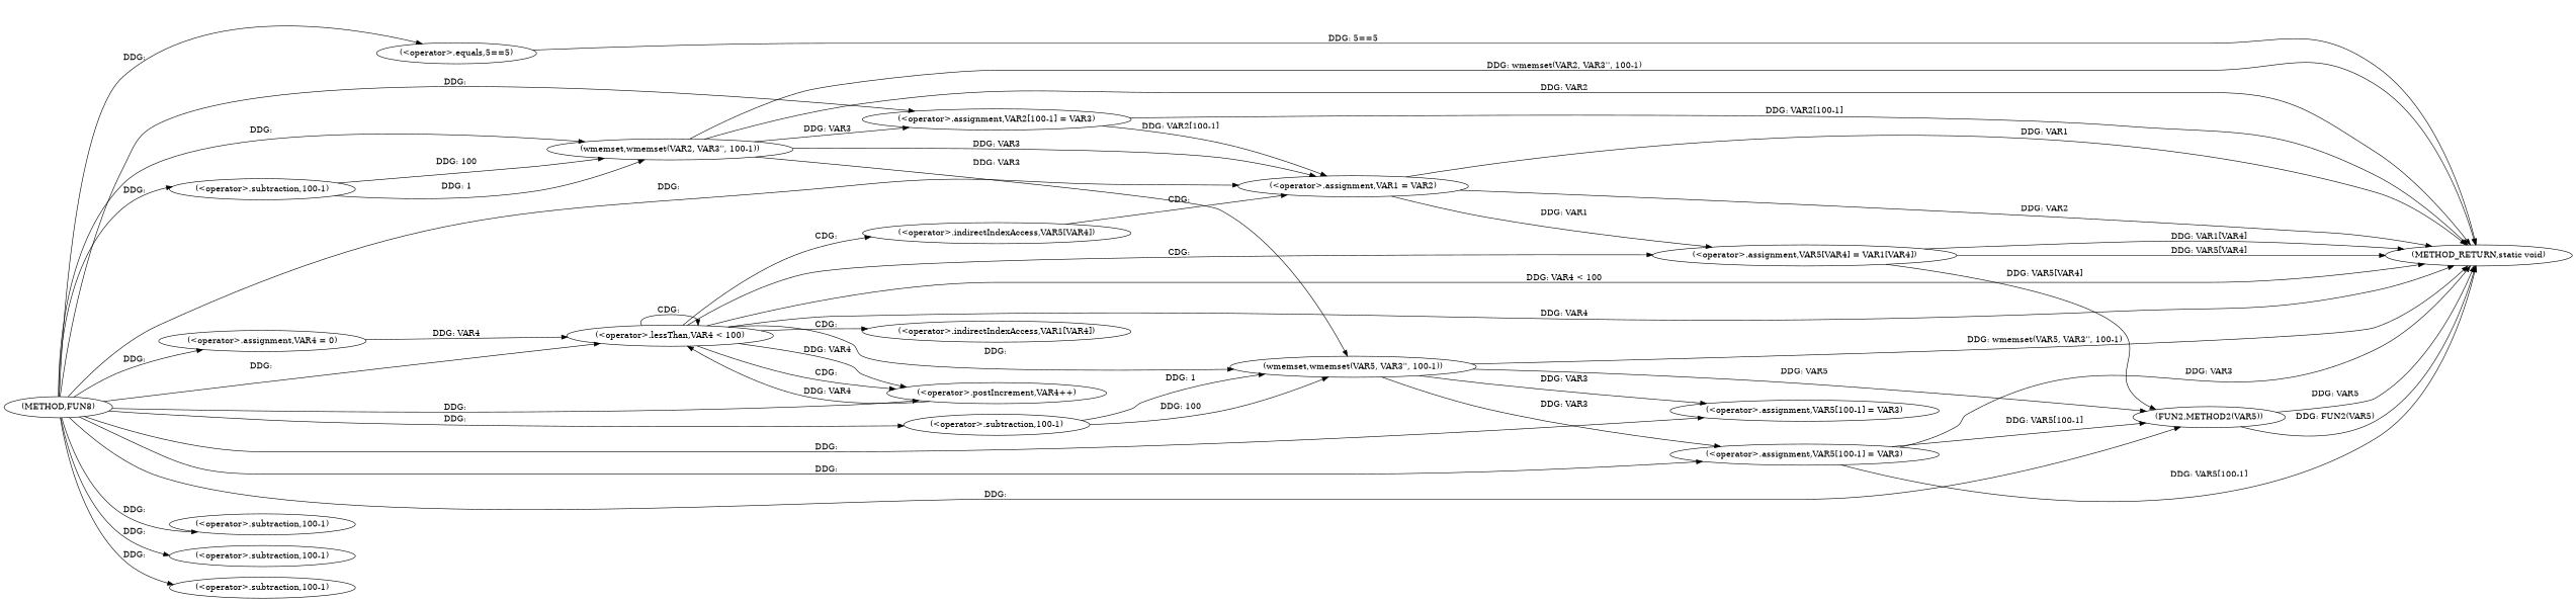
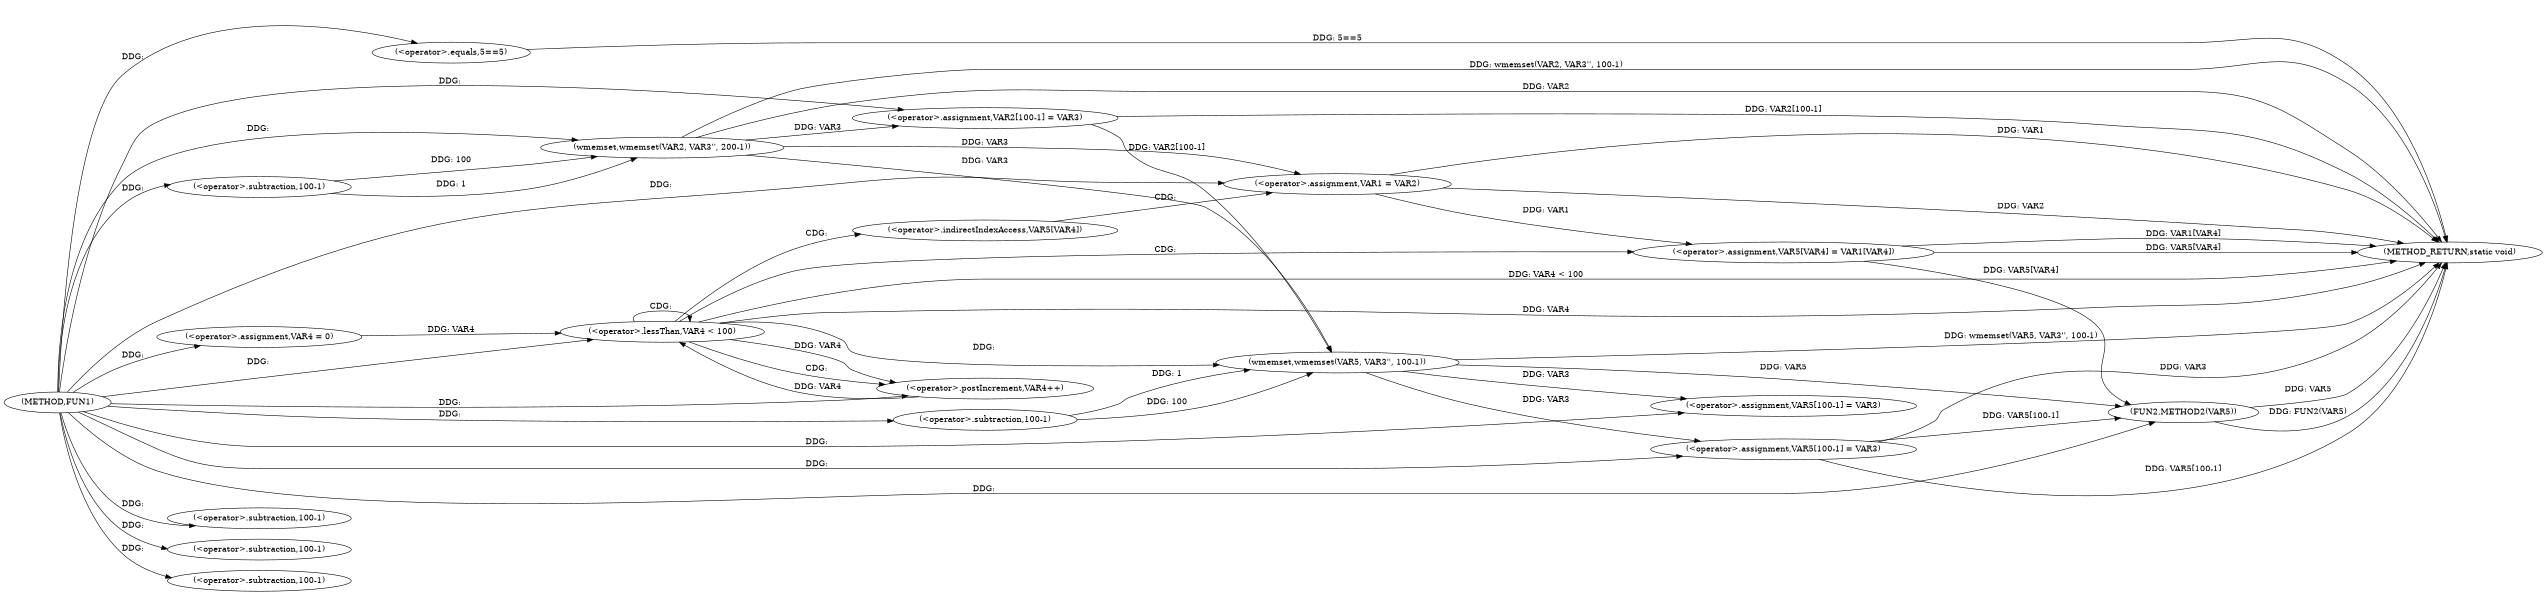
  digraph {
    rankdir=LR
-   n1 [label="(METHOD,FUN8)"]
-   n2 [label="(wmemset,wmemset(VAR2, VAR3'', 100-1))"]
+   n1 [label="(METHOD,FUN1)"]
+   n2 [label="(wmemset,wmemset(VAR2, VAR3'', 200-1))"]
    n3 [label="(<operator>.subtraction,100-1)"]
    n4 [label="(<operator>.assignment,VAR2[100-1] = VAR3)"]
    n5 [label="(<operator>.subtraction,100-1)"]
    n6 [label="(<operator>.equals,5==5)"]
    n7 [label="(<operator>.assignment,VAR1 = VAR2)"]
    n8 [label="(<operator>.subtraction,100-1)"]
    n9 [label="(<operator>.assignment,VAR5[100-1] = VAR3)"]
    n10 [label="(<operator>.subtraction,100-1)"]
    n11 [label="(<operator>.assignment,VAR4 = 0)"]
    n12 [label="(<operator>.lessThan,VAR4 < 100)"]
    n13 [label="(<operator>.postIncrement,VAR4++)"]
    n14 [label="(<operator>.assignment,VAR5[100-1] = VAR3)"]
    n15 [label="(<operator>.subtraction,100-1)"]
    n16 [label="(FUN2,METHOD2(VAR5))"]
    n17 [label="(wmemset,wmemset(VAR5, VAR3'', 100-1))"]
    n18 [label="(METHOD_RETURN,static void)"]
    n19 [label="(<operator>.assignment,VAR5[VAR4] = VAR1[VAR4])"]
    n20 [label="(<operator>.indirectIndexAccess,VAR5[VAR4])"]
-   n21 [label="(<operator>.indirectIndexAccess,VAR1[VAR4])"]
    n1 -> n2 [label="DDG: "]
    n1 -> n3 [label="DDG: "]
    n1 -> n4 [label="DDG: "]
    n1 -> n5 [label="DDG: "]
    n1 -> n6 [label="DDG: "]
    n1 -> n7 [label="DDG: "]
    n1 -> n8 [label="DDG: "]
    n1 -> n9 [label="DDG: "]
    n1 -> n10 [label="DDG: "]
    n1 -> n11 [label="DDG: "]
    n1 -> n12 [label="DDG: "]
    n1 -> n13 [label="DDG: "]
    n1 -> n14 [label="DDG: "]
    n1 -> n15 [label="DDG: "]
    n1 -> n16 [label="DDG: "]
    n2 -> n4 [label="DDG: VAR3"]
    n2 -> n7 [label="DDG: VAR3"]
    n2 -> n17 [label="DDG: VAR3"]
    n2 -> n18 [label="DDG: wmemset(VAR2, VAR3'', 100-1)"]
    n2 -> n18 [label="DDG: VAR2"]
    n3 -> n2 [label="DDG: 100"]
    n3 -> n2 [label="DDG: 1"]
-   n4 -> n7 [label="DDG: VAR2[100-1]"]
+   n4 -> n17 [label="DDG: VAR2[100-1]"]
    n4 -> n18 [label="DDG: VAR2[100-1]"]
    n6 -> n18 [label="DDG: 5==5"]
    n7 -> n18 [label="DDG: VAR1"]
    n7 -> n18 [label="DDG: VAR2"]
    n7 -> n19 [label="DDG: VAR1"]
    n8 -> n17 [label="DDG: 100"]
    n8 -> n17 [label="DDG: 1"]
    n11 -> n12 [label="DDG: VAR4"]
    n12 -> n12 [label="CDG: "]
    n12 -> n13 [label="DDG: VAR4"]
    n12 -> n13 [label="CDG: "]
    n12 -> n17 [label="DDG: "]
    n12 -> n18 [label="DDG: VAR4"]
    n12 -> n18 [label="DDG: VAR4 < 100"]
    n12 -> n19 [label="CDG: "]
    n12 -> n20 [label="CDG: "]
-   n12 -> n21 [label="CDG: "]
    n13 -> n12 [label="DDG: VAR4"]
    n14 -> n16 [label="DDG: VAR5[100-1]"]
    n14 -> n18 [label="DDG: VAR5[100-1]"]
    n14 -> n18 [label="DDG: VAR3"]
    n16 -> n18 [label="DDG: VAR5"]
    n16 -> n18 [label="DDG: FUN2(VAR5)"]
    n17 -> n9 [label="DDG: VAR3"]
    n17 -> n14 [label="DDG: VAR3"]
    n17 -> n16 [label="DDG: VAR5"]
    n17 -> n18 [label="DDG: wmemset(VAR5, VAR3'', 100-1)"]
    n19 -> n16 [label="DDG: VAR5[VAR4]"]
    n19 -> n18 [label="DDG: VAR5[VAR4]"]
    n19 -> n18 [label="DDG: VAR1[VAR4]"]
    n20 -> n7 [label="CDG: "]
  }
